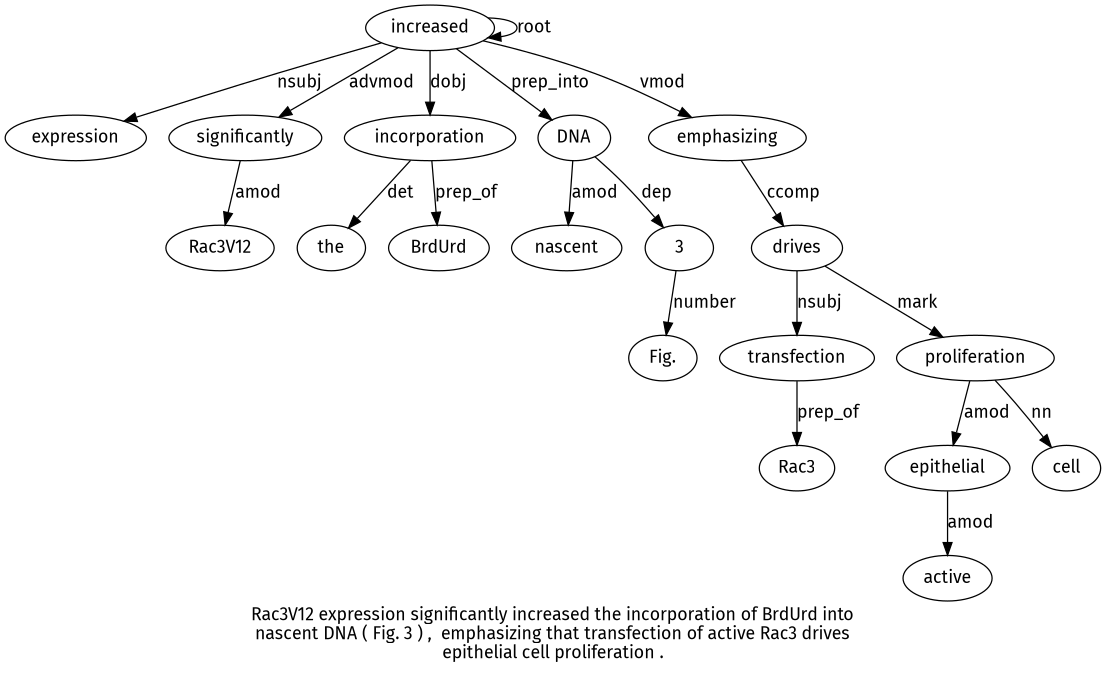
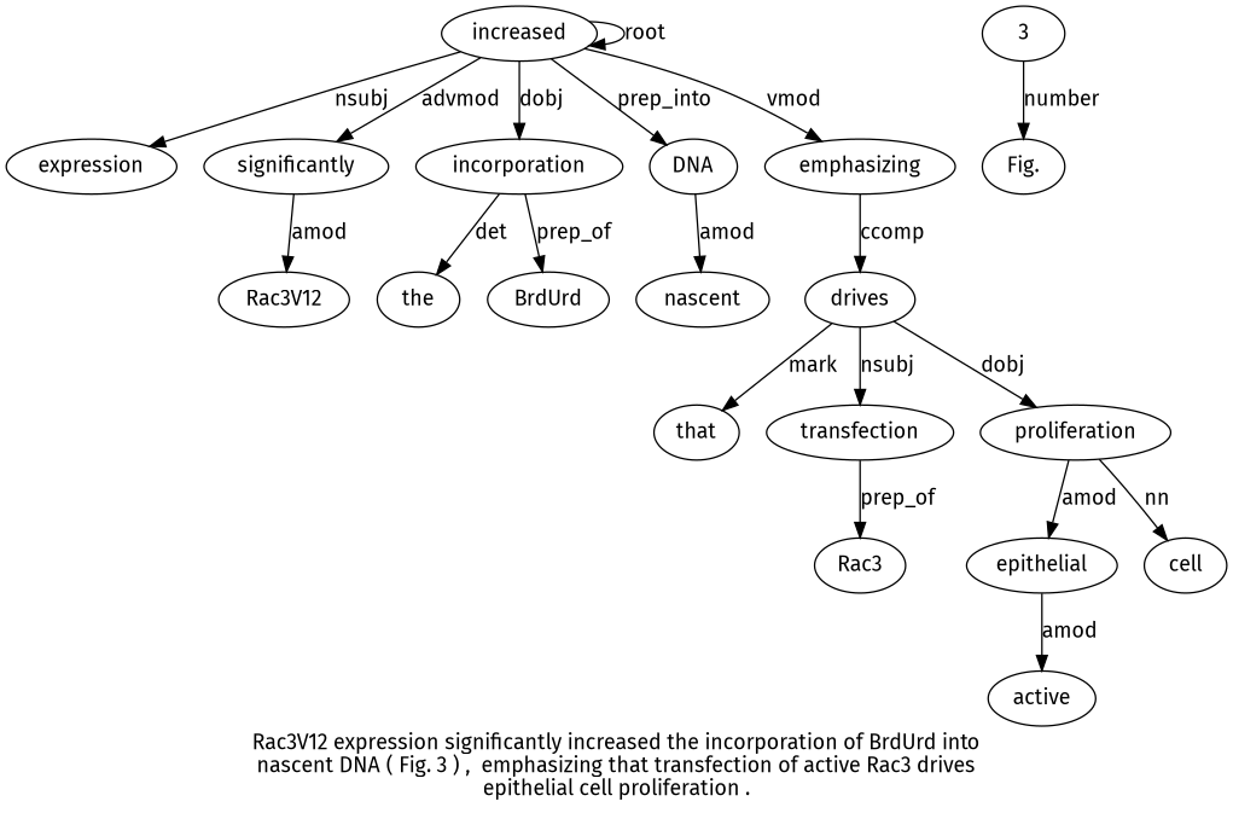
  digraph {
    fontname="Fira Sans"
    label="Rac3V12 expression significantly increased the incorporation of BrdUrd into\nnascent DNA ( Fig. 3 ) ,  emphasizing that transfection of active Rac3 drives\nepithelial cell proliferation ."
    node [fillcolor=white fontname="Fira Sans" style=filled]
    edge [fontname="Fira Sans"]
    n1 [label=expression]
    n2 [label=Rac3V12]
    n3 [label=increased]
    n4 [label=significantly]
    n5 [label=incorporation]
    n6 [label=DNA]
    n7 [label=emphasizing]
    n8 [label=the]
    n9 [label=BrdUrd]
    n10 [label=nascent]
    n11 [label=3]
    n12 [label=drives]
    n13 [label="Fig."]
+   n14 [label=that]
    n15 [label=transfection]
    n16 [label=proliferation]
    n17 [label=Rac3]
    n18 [label=epithelial]
    n19 [label=cell]
    n20 [label=active]
    n3 -> n1 [label=nsubj]
    n3 -> n3 [label=root]
    n3 -> n4 [label=advmod]
    n3 -> n5 [label=dobj]
    n3 -> n6 [label=prep_into]
    n3 -> n7 [label=vmod]
    n4 -> n2 [label=amod]
    n5 -> n8 [label=det]
    n5 -> n9 [label=prep_of]
    n6 -> n10 [label=amod]
-   n6 -> n11 [label=dep]
    n7 -> n12 [label=ccomp]
    n11 -> n13 [label=number]
+   n12 -> n14 [label=mark]
    n12 -> n15 [label=nsubj]
-   n12 -> n16 [label=mark]
+   n12 -> n16 [label=dobj]
    n15 -> n17 [label=prep_of]
    n16 -> n18 [label=amod]
    n16 -> n19 [label=nn]
    n18 -> n20 [label=amod]
  }
